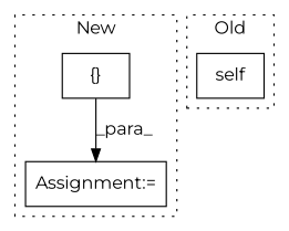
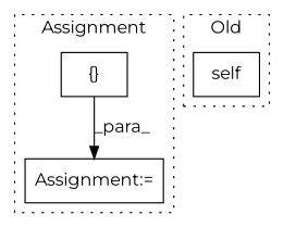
  digraph {
    fontname=Montserrat
    node [shape=box fontname=Montserrat]
    n1 [a=4 l="1,1" label="{}" s="18986,18997"]
    n2 [a=7 l=16 label="Assignment:=" s=19352]
    n3 [a=32 l="5,1" label=self s="19075,19087"]
    subgraph cluster_1 {
-     label=New
+     label=Assignment
      style=dotted
      n1
      n2
    }
    subgraph cluster_2 {
      label=Old
      style=dotted
      n3
    }
    n1 -> n2 [label=_para_ fontname=Montserrat]
  }
